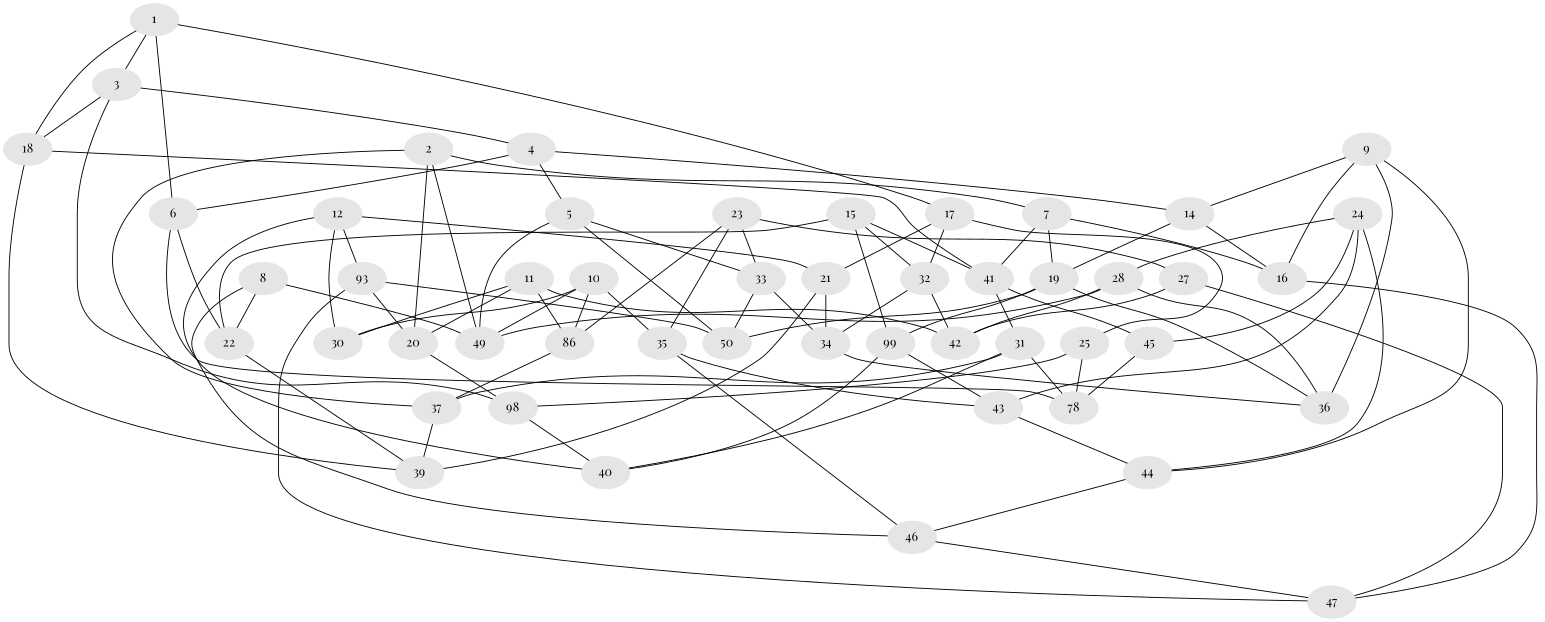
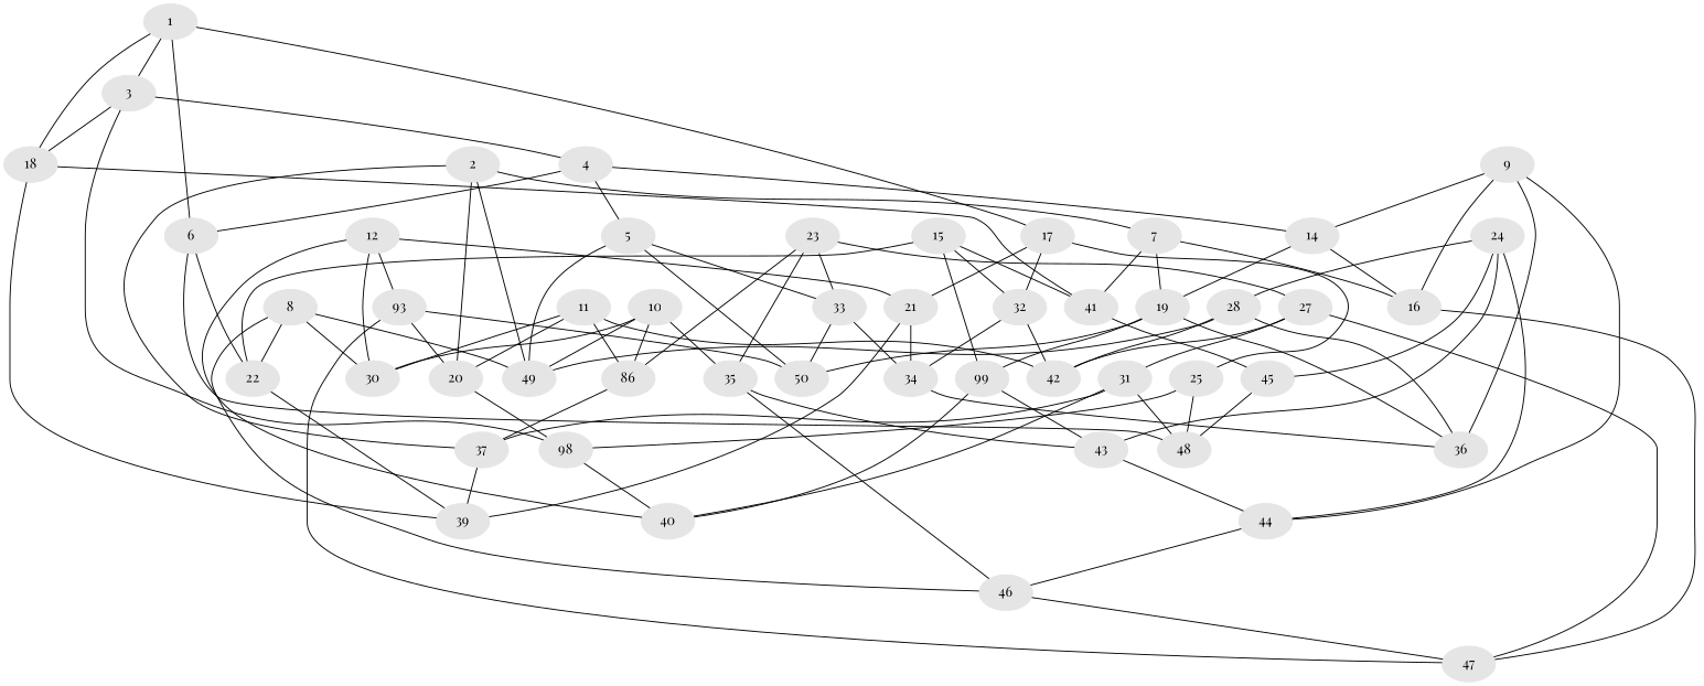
  graph {
    fontname="Playfair Display"
    node [color=gray90 fontname="Playfair Display" style=filled]
    edge [fontname="Playfair Display"]
    1
    3
    6
    17
    18
    4
    n7 [label=98]
    22
-   48 [label=78]
+   48
    21
    32
    25
    41
    39
    2
    7
    20
    37
    49
    16
    19
    5
    14
    40
    33
    50
    34
    47
    36
    n30 [label=99]
    45
    8
    30
    46
    9
    44
    10
    n38 [label=86]
    35
    43
    11
    42
    12
    n44 [label=93]
    15
    23
    27
    31
    24
    28
    1 -- 3
    1 -- 6
    1 -- 17
    1 -- 18
    3 -- 18
    3 -- 4
    3 -- n7
    6 -- 22
    6 -- 48
    17 -- 21
    17 -- 32
    17 -- 25
    18 -- 41
    18 -- 39
    4 -- 6
    4 -- 5
    4 -- 14
    n7 -- 40
    22 -- 39
    21 -- 39
    21 -- 34
    32 -- 34
    32 -- 42
    25 -- n7
    25 -- 48
    41 -- 45
    2 -- 7
    2 -- 20
    2 -- 37
    2 -- 49
    7 -- 41
    7 -- 16
    7 -- 19
    20 -- n7
    37 -- 39
    16 -- 47
    19 -- 50
    19 -- 36
    19 -- n30
    5 -- 49
    5 -- 33
    5 -- 50
    14 -- 16
    14 -- 19
    33 -- 50
    33 -- 34
    34 -- 36
    n30 -- 40
    n30 -- 43
    45 -- 48
    8 -- 22
    8 -- 49
+   8 -- 30
    8 -- 46
    46 -- 47
    9 -- 16
    9 -- 14
    9 -- 36
    9 -- 44
    44 -- 46
    10 -- 49
    10 -- 30
    10 -- n38
    10 -- 35
    n38 -- 37
    35 -- 46
    35 -- 43
    43 -- 44
    11 -- 20
    11 -- 30
    11 -- n38
    11 -- 42
    12 -- 21
    12 -- 40
    12 -- 30
    12 -- n44
    n44 -- 20
    n44 -- 50
    n44 -- 47
    15 -- 22
    15 -- 32
    15 -- 41
    15 -- n30
    23 -- 33
    23 -- n38
    23 -- 35
    23 -- 27
    27 -- 47
    27 -- 42
-   41 -- 31
+   27 -- 31
    31 -- 48
    31 -- 37
    31 -- 40
    24 -- 45
    24 -- 44
    24 -- 43
    24 -- 28
    28 -- 49
    28 -- 36
    28 -- 42
  }
